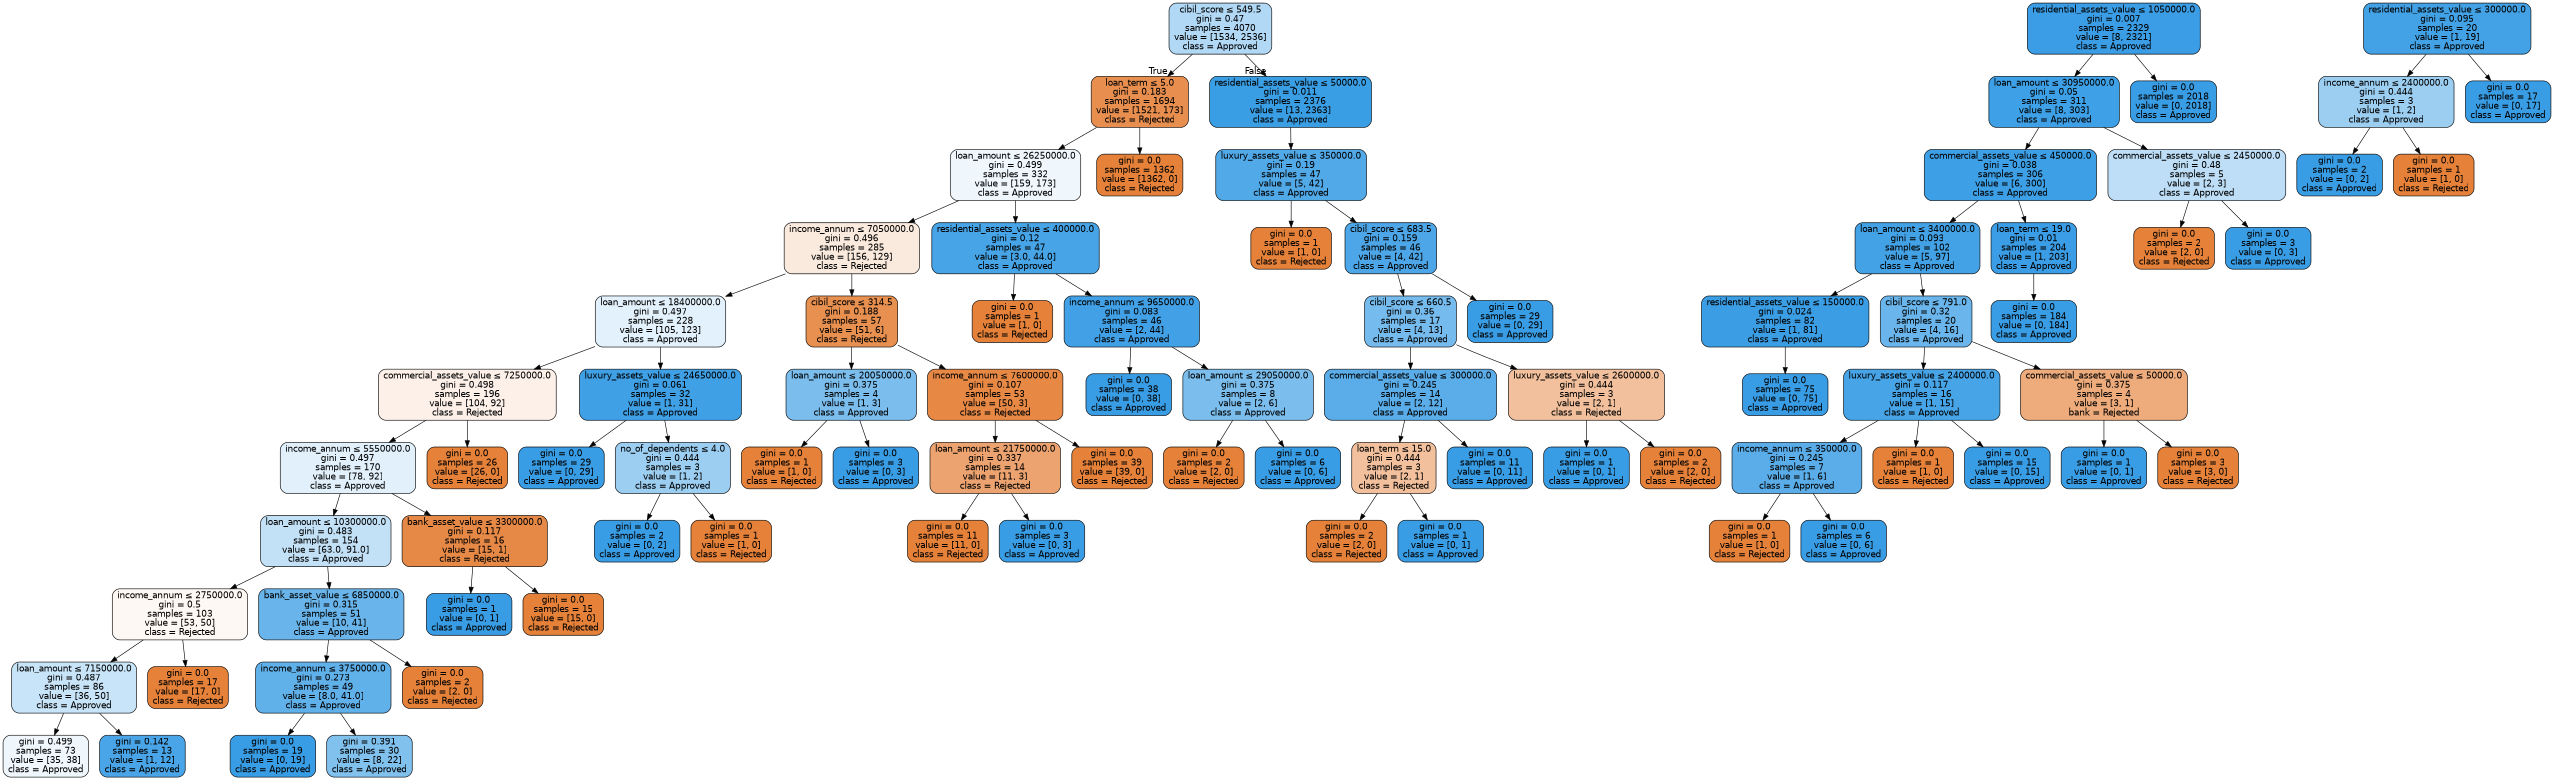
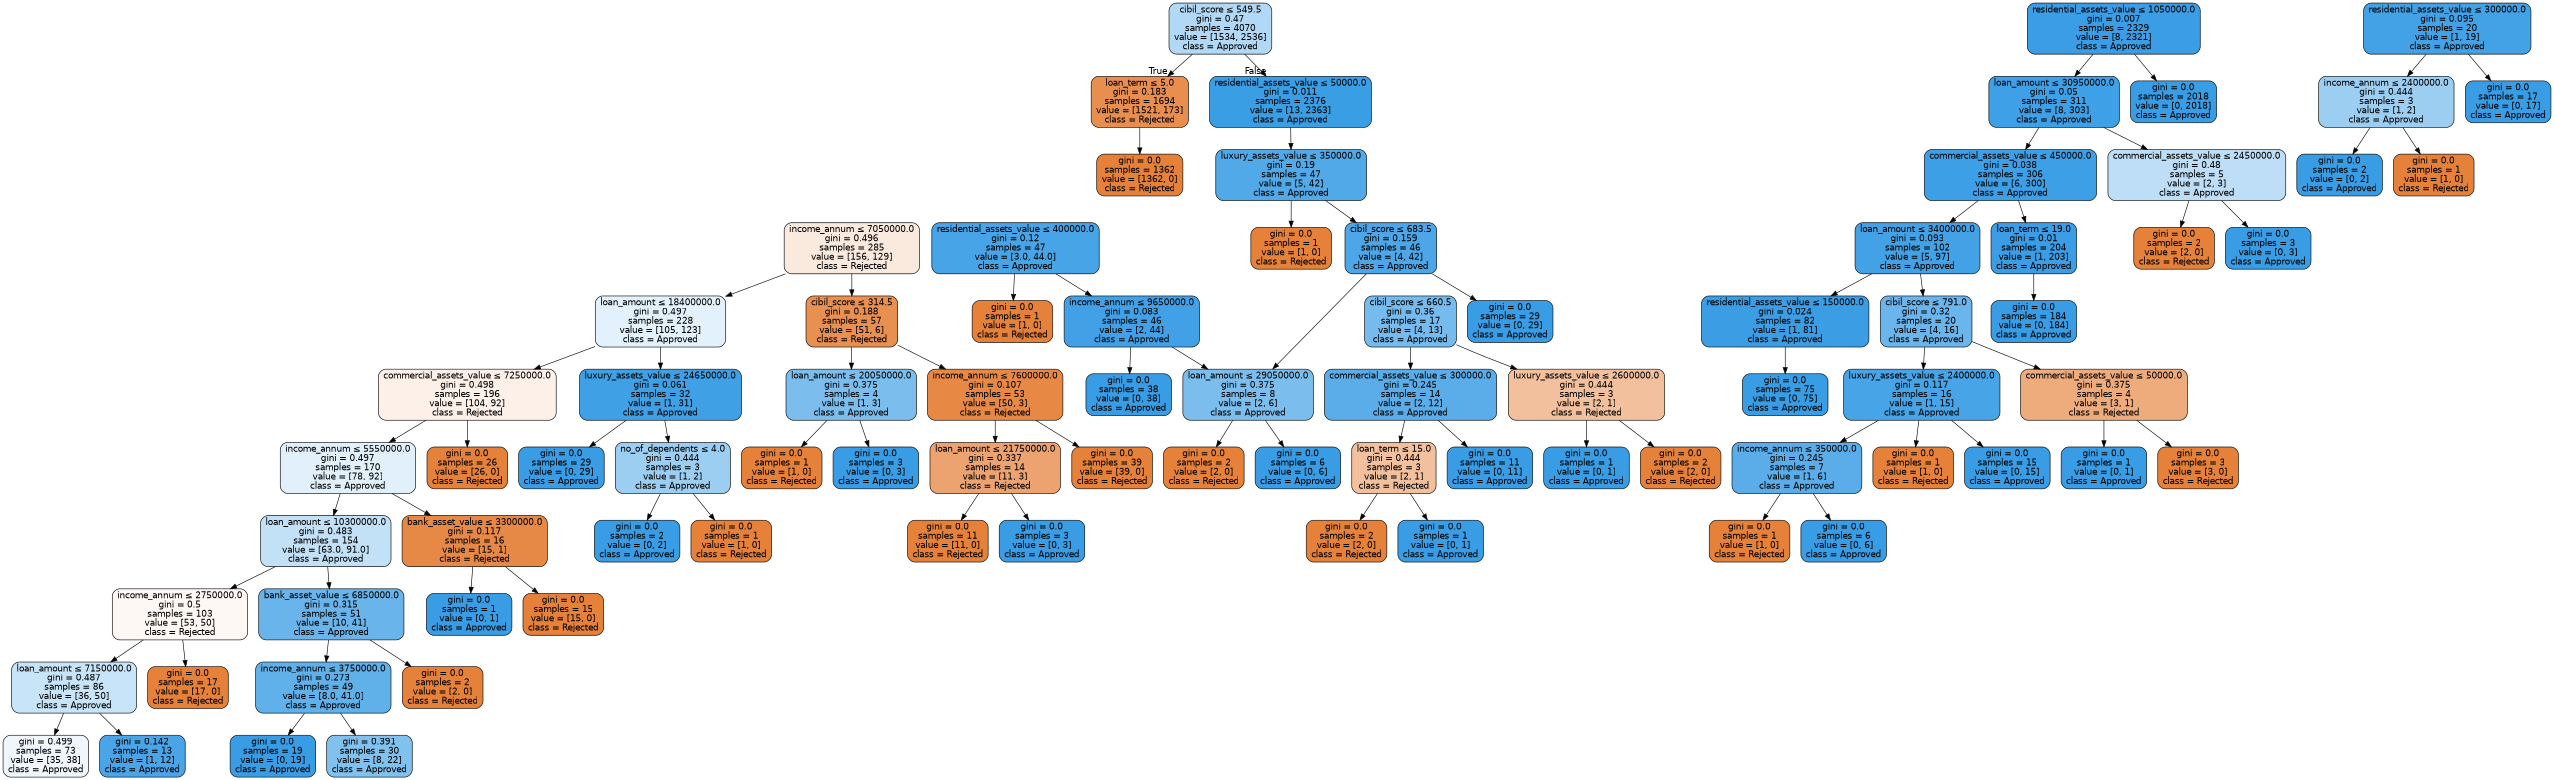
  digraph {
    node [color=black fillcolor="#399de5" fontname=helvetica shape=box style="filled, rounded"]
    edge [fontname=helvetica]
    n1 [fillcolor="#b1d8f5" label=<cibil_score &le; 549.5<br/>gini = 0.47<br/>samples = 4070<br/>value = [1534, 2536]<br/>class = Approved>]
    n2 [fillcolor="#e88f50" label=<loan_term &le; 5.0<br/>gini = 0.183<br/>samples = 1694<br/>value = [1521, 173]<br/>class = Rejected>]
    n3 [fillcolor="#3a9ee5" label=<residential_assets_value &le; 50000.0<br/>gini = 0.011<br/>samples = 2376<br/>value = [13, 2363]<br/>class = Approved>]
-   n4 [fillcolor="#eff7fd" label=<loan_amount &le; 26250000.0<br/>gini = 0.499<br/>samples = 332<br/>value = [159, 173]<br/>class = Approved>]
    n5 [fillcolor="#e58139" label=<gini = 0.0<br/>samples = 1362<br/>value = [1362, 0]<br/>class = Rejected>]
    n6 [fillcolor="#51a9e8" label=<luxury_assets_value &le; 350000.0<br/>gini = 0.19<br/>samples = 47<br/>value = [5, 42]<br/>class = Approved>]
    n7 [fillcolor="#fae9dd" label=<income_annum &le; 7050000.0<br/>gini = 0.496<br/>samples = 285<br/>value = [156, 129]<br/>class = Rejected>]
    n8 [fillcolor="#46a4e7" label=<residential_assets_value &le; 400000.0<br/>gini = 0.12<br/>samples = 47<br/>value = [3.0, 44.0]<br/>class = Approved>]
    n9 [fillcolor="#e2f1fb" label=<loan_amount &le; 18400000.0<br/>gini = 0.497<br/>samples = 228<br/>value = [105, 123]<br/>class = Approved>]
    n10 [fillcolor="#e89050" label=<cibil_score &le; 314.5<br/>gini = 0.188<br/>samples = 57<br/>value = [51, 6]<br/>class = Rejected>]
    n11 [fillcolor="#e58139" label=<gini = 0.0<br/>samples = 1<br/>value = [1, 0]<br/>class = Rejected>]
    n12 [fillcolor="#42a1e6" label=<income_annum &le; 9650000.0<br/>gini = 0.083<br/>samples = 46<br/>value = [2, 44]<br/>class = Approved>]
    n13 [fillcolor="#fcf0e8" label=<commercial_assets_value &le; 7250000.0<br/>gini = 0.498<br/>samples = 196<br/>value = [104, 92]<br/>class = Rejected>]
    n14 [fillcolor="#3fa0e6" label=<luxury_assets_value &le; 24650000.0<br/>gini = 0.061<br/>samples = 32<br/>value = [1, 31]<br/>class = Approved>]
    n15 [fillcolor="#7bbeee" label=<loan_amount &le; 20050000.0<br/>gini = 0.375<br/>samples = 4<br/>value = [1, 3]<br/>class = Approved>]
    n16 [fillcolor="#e78945" label=<income_annum &le; 7600000.0<br/>gini = 0.107<br/>samples = 53<br/>value = [50, 3]<br/>class = Rejected>]
    n17 [fillcolor="#e1f0fb" label=<income_annum &le; 5550000.0<br/>gini = 0.497<br/>samples = 170<br/>value = [78, 92]<br/>class = Approved>]
    n18 [fillcolor="#e58139" label=<gini = 0.0<br/>samples = 26<br/>value = [26, 0]<br/>class = Rejected>]
    n19 [label=<gini = 0.0<br/>samples = 29<br/>value = [0, 29]<br/>class = Approved>]
    n20 [fillcolor="#9ccef2" label=<no_of_dependents &le; 4.0<br/>gini = 0.444<br/>samples = 3<br/>value = [1, 2]<br/>class = Approved>]
    n21 [fillcolor="#c2e1f7" label=<loan_amount &le; 10300000.0<br/>gini = 0.483<br/>samples = 154<br/>value = [63.0, 91.0]<br/>class = Approved>]
    n22 [fillcolor="#e78946" label=<bank_asset_value &le; 3300000.0<br/>gini = 0.117<br/>samples = 16<br/>value = [15, 1]<br/>class = Rejected>]
    n23 [fillcolor="#fef8f4" label=<income_annum &le; 2750000.0<br/>gini = 0.5<br/>samples = 103<br/>value = [53, 50]<br/>class = Rejected>]
    n24 [fillcolor="#69b5eb" label=<bank_asset_value &le; 6850000.0<br/>gini = 0.315<br/>samples = 51<br/>value = [10, 41]<br/>class = Approved>]
    n25 [label=<gini = 0.0<br/>samples = 1<br/>value = [0, 1]<br/>class = Approved>]
    n26 [fillcolor="#e58139" label=<gini = 0.0<br/>samples = 15<br/>value = [15, 0]<br/>class = Rejected>]
    n27 [fillcolor="#c8e4f8" label=<loan_amount &le; 7150000.0<br/>gini = 0.487<br/>samples = 86<br/>value = [36, 50]<br/>class = Approved>]
    n28 [fillcolor="#e58139" label=<gini = 0.0<br/>samples = 17<br/>value = [17, 0]<br/>class = Rejected>]
    n29 [fillcolor="#60b0ea" label=<income_annum &le; 3750000.0<br/>gini = 0.273<br/>samples = 49<br/>value = [8.0, 41.0]<br/>class = Approved>]
    n30 [fillcolor="#e58139" label=<gini = 0.0<br/>samples = 2<br/>value = [2, 0]<br/>class = Rejected>]
    n31 [fillcolor="#eff7fd" label=<gini = 0.499<br/>samples = 73<br/>value = [35, 38]<br/>class = Approved>]
    n32 [fillcolor="#49a5e7" label=<gini = 0.142<br/>samples = 13<br/>value = [1, 12]<br/>class = Approved>]
    n33 [label=<gini = 0.0<br/>samples = 19<br/>value = [0, 19]<br/>class = Approved>]
    n34 [fillcolor="#81c1ee" label=<gini = 0.391<br/>samples = 30<br/>value = [8, 22]<br/>class = Approved>]
    n35 [label=<gini = 0.0<br/>samples = 2<br/>value = [0, 2]<br/>class = Approved>]
    n36 [fillcolor="#e58139" label=<gini = 0.0<br/>samples = 1<br/>value = [1, 0]<br/>class = Rejected>]
    n37 [fillcolor="#e58139" label=<gini = 0.0<br/>samples = 1<br/>value = [1, 0]<br/>class = Rejected>]
    n38 [label=<gini = 0.0<br/>samples = 3<br/>value = [0, 3]<br/>class = Approved>]
    n39 [fillcolor="#eca36f" label=<loan_amount &le; 21750000.0<br/>gini = 0.337<br/>samples = 14<br/>value = [11, 3]<br/>class = Rejected>]
    n40 [fillcolor="#e58139" label=<gini = 0.0<br/>samples = 39<br/>value = [39, 0]<br/>class = Rejected>]
    n41 [fillcolor="#e58139" label=<gini = 0.0<br/>samples = 11<br/>value = [11, 0]<br/>class = Rejected>]
    n42 [label=<gini = 0.0<br/>samples = 3<br/>value = [0, 3]<br/>class = Approved>]
    n43 [label=<gini = 0.0<br/>samples = 38<br/>value = [0, 38]<br/>class = Approved>]
    n44 [fillcolor="#7bbeee" label=<loan_amount &le; 29050000.0<br/>gini = 0.375<br/>samples = 8<br/>value = [2, 6]<br/>class = Approved>]
    n45 [fillcolor="#e58139" label=<gini = 0.0<br/>samples = 2<br/>value = [2, 0]<br/>class = Rejected>]
    n46 [label=<gini = 0.0<br/>samples = 6<br/>value = [0, 6]<br/>class = Approved>]
    n47 [fillcolor="#e58139" label=<gini = 0.0<br/>samples = 1<br/>value = [1, 0]<br/>class = Rejected>]
    n48 [fillcolor="#4ca6e7" label=<cibil_score &le; 683.5<br/>gini = 0.159<br/>samples = 46<br/>value = [4, 42]<br/>class = Approved>]
    n49 [fillcolor="#3a9de5" label=<residential_assets_value &le; 1050000.0<br/>gini = 0.007<br/>samples = 2329<br/>value = [8, 2321]<br/>class = Approved>]
    n50 [fillcolor="#3ea0e6" label=<loan_amount &le; 30950000.0<br/>gini = 0.05<br/>samples = 311<br/>value = [8, 303]<br/>class = Approved>]
    n51 [label=<gini = 0.0<br/>samples = 2018<br/>value = [0, 2018]<br/>class = Approved>]
    n52 [fillcolor="#76bbed" label=<cibil_score &le; 660.5<br/>gini = 0.36<br/>samples = 17<br/>value = [4, 13]<br/>class = Approved>]
    n53 [label=<gini = 0.0<br/>samples = 29<br/>value = [0, 29]<br/>class = Approved>]
    n54 [fillcolor="#5aade9" label=<commercial_assets_value &le; 300000.0<br/>gini = 0.245<br/>samples = 14<br/>value = [2, 12]<br/>class = Approved>]
    n55 [fillcolor="#f2c09c" label=<luxury_assets_value &le; 2600000.0<br/>gini = 0.444<br/>samples = 3<br/>value = [2, 1]<br/>class = Rejected>]
    n56 [fillcolor="#f2c09c" label=<loan_term &le; 15.0<br/>gini = 0.444<br/>samples = 3<br/>value = [2, 1]<br/>class = Rejected>]
    n57 [label=<gini = 0.0<br/>samples = 11<br/>value = [0, 11]<br/>class = Approved>]
    n58 [label=<gini = 0.0<br/>samples = 1<br/>value = [0, 1]<br/>class = Approved>]
    n59 [fillcolor="#e58139" label=<gini = 0.0<br/>samples = 2<br/>value = [2, 0]<br/>class = Rejected>]
    n60 [fillcolor="#e58139" label=<gini = 0.0<br/>samples = 2<br/>value = [2, 0]<br/>class = Rejected>]
    n61 [label=<gini = 0.0<br/>samples = 1<br/>value = [0, 1]<br/>class = Approved>]
    n62 [fillcolor="#3d9fe6" label=<commercial_assets_value &le; 450000.0<br/>gini = 0.038<br/>samples = 306<br/>value = [6, 300]<br/>class = Approved>]
    n63 [fillcolor="#bddef6" label=<commercial_assets_value &le; 2450000.0<br/>gini = 0.48<br/>samples = 5<br/>value = [2, 3]<br/>class = Approved>]
    n64 [fillcolor="#43a2e6" label=<loan_amount &le; 3400000.0<br/>gini = 0.093<br/>samples = 102<br/>value = [5, 97]<br/>class = Approved>]
    n65 [fillcolor="#3a9de5" label=<loan_term &le; 19.0<br/>gini = 0.01<br/>samples = 204<br/>value = [1, 203]<br/>class = Approved>]
    n66 [fillcolor="#e58139" label=<gini = 0.0<br/>samples = 2<br/>value = [2, 0]<br/>class = Rejected>]
    n67 [label=<gini = 0.0<br/>samples = 3<br/>value = [0, 3]<br/>class = Approved>]
    n68 [fillcolor="#3b9ee5" label=<residential_assets_value &le; 150000.0<br/>gini = 0.024<br/>samples = 82<br/>value = [1, 81]<br/>class = Approved>]
    n69 [fillcolor="#6ab6ec" label=<cibil_score &le; 791.0<br/>gini = 0.32<br/>samples = 20<br/>value = [4, 16]<br/>class = Approved>]
    n70 [label=<gini = 0.0<br/>samples = 184<br/>value = [0, 184]<br/>class = Approved>]
    n71 [label=<gini = 0.0<br/>samples = 75<br/>value = [0, 75]<br/>class = Approved>]
    n72 [fillcolor="#46a4e7" label=<luxury_assets_value &le; 2400000.0<br/>gini = 0.117<br/>samples = 16<br/>value = [1, 15]<br/>class = Approved>]
-   n73 [fillcolor="#eeab7b" label=<commercial_assets_value &le; 50000.0<br/>gini = 0.375<br/>samples = 4<br/>value = [3, 1]<br/>bank = Rejected>]
+   n73 [fillcolor="#eeab7b" label=<commercial_assets_value &le; 50000.0<br/>gini = 0.375<br/>samples = 4<br/>value = [3, 1]<br/>class = Rejected>]
    n74 [fillcolor="#5aade9" label=<income_annum &le; 350000.0<br/>gini = 0.245<br/>samples = 7<br/>value = [1, 6]<br/>class = Approved>]
    n75 [fillcolor="#e58139" label=<gini = 0.0<br/>samples = 1<br/>value = [1, 0]<br/>class = Rejected>]
    n76 [label=<gini = 0.0<br/>samples = 6<br/>value = [0, 6]<br/>class = Approved>]
    n77 [fillcolor="#e58139" label=<gini = 0.0<br/>samples = 1<br/>value = [1, 0]<br/>class = Rejected>]
    n78 [label=<gini = 0.0<br/>samples = 15<br/>value = [0, 15]<br/>class = Approved>]
    n79 [label=<gini = 0.0<br/>samples = 1<br/>value = [0, 1]<br/>class = Approved>]
    n80 [fillcolor="#e58139" label=<gini = 0.0<br/>samples = 3<br/>value = [3, 0]<br/>class = Rejected>]
    n81 [fillcolor="#43a2e6" label=<residential_assets_value &le; 300000.0<br/>gini = 0.095<br/>samples = 20<br/>value = [1, 19]<br/>class = Approved>]
    n82 [fillcolor="#9ccef2" label=<income_annum &le; 2400000.0<br/>gini = 0.444<br/>samples = 3<br/>value = [1, 2]<br/>class = Approved>]
    n83 [label=<gini = 0.0<br/>samples = 17<br/>value = [0, 17]<br/>class = Approved>]
    n84 [label=<gini = 0.0<br/>samples = 2<br/>value = [0, 2]<br/>class = Approved>]
    n85 [fillcolor="#e58139" label=<gini = 0.0<br/>samples = 1<br/>value = [1, 0]<br/>class = Rejected>]
    n1 -> n2 [headlabel=True labelangle=45 labeldistance=2.5]
    n1 -> n3 [headlabel=False labelangle=-45 labeldistance=2.5]
-   n2 -> n4
    n2 -> n5
    n3 -> n6
-   n4 -> n7
-   n4 -> n8
    n6 -> n47
    n6 -> n48
    n7 -> n9
    n7 -> n10
    n8 -> n11
    n8 -> n12
    n9 -> n13
    n9 -> n14
    n10 -> n15
    n10 -> n16
    n12 -> n43
    n12 -> n44
    n13 -> n17
    n13 -> n18
    n14 -> n19
    n14 -> n20
    n15 -> n37
    n15 -> n38
    n16 -> n39
    n16 -> n40
    n17 -> n21
    n17 -> n22
    n20 -> n35
    n20 -> n36
    n21 -> n23
    n21 -> n24
    n22 -> n25
    n22 -> n26
    n23 -> n27
    n23 -> n28
    n24 -> n29
    n24 -> n30
    n27 -> n31
    n27 -> n32
    n29 -> n33
    n29 -> n34
    n39 -> n41
    n39 -> n42
    n44 -> n45
    n44 -> n46
-   n48 -> n52
+   n48 -> n44
    n48 -> n53
    n49 -> n50
    n49 -> n51
    n50 -> n62
    n50 -> n63
    n52 -> n54
    n52 -> n55
    n54 -> n56
    n54 -> n57
    n55 -> n58
    n55 -> n59
    n56 -> n60
    n56 -> n61
    n62 -> n64
    n62 -> n65
    n63 -> n66
    n63 -> n67
    n64 -> n68
    n64 -> n69
    n65 -> n70
    n68 -> n71
    n69 -> n72
    n69 -> n73
    n72 -> n74
    n72 -> n77
    n72 -> n78
    n73 -> n79
    n73 -> n80
    n74 -> n75
    n74 -> n76
    n81 -> n82
    n81 -> n83
    n82 -> n84
    n82 -> n85
  }
